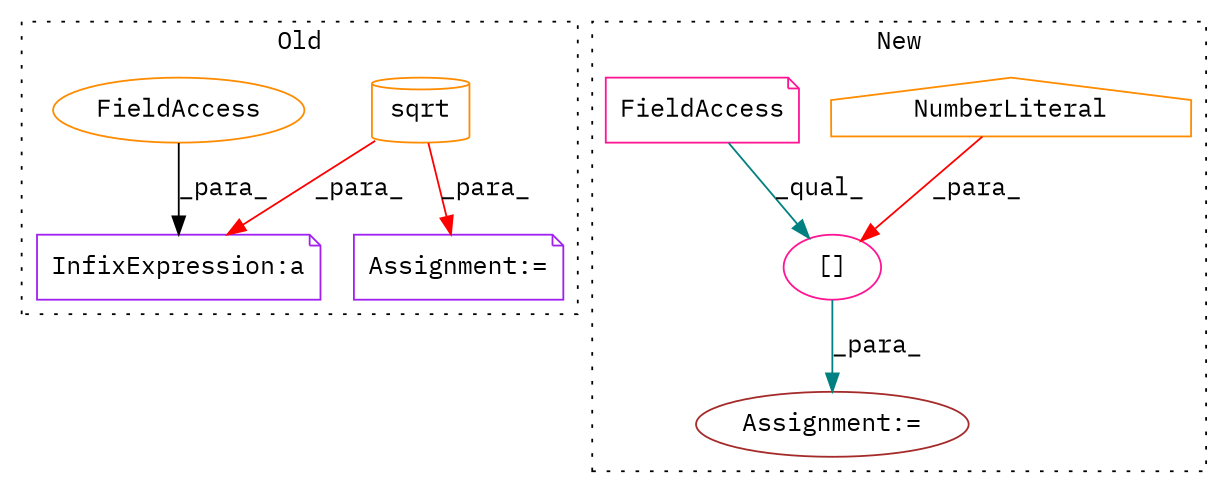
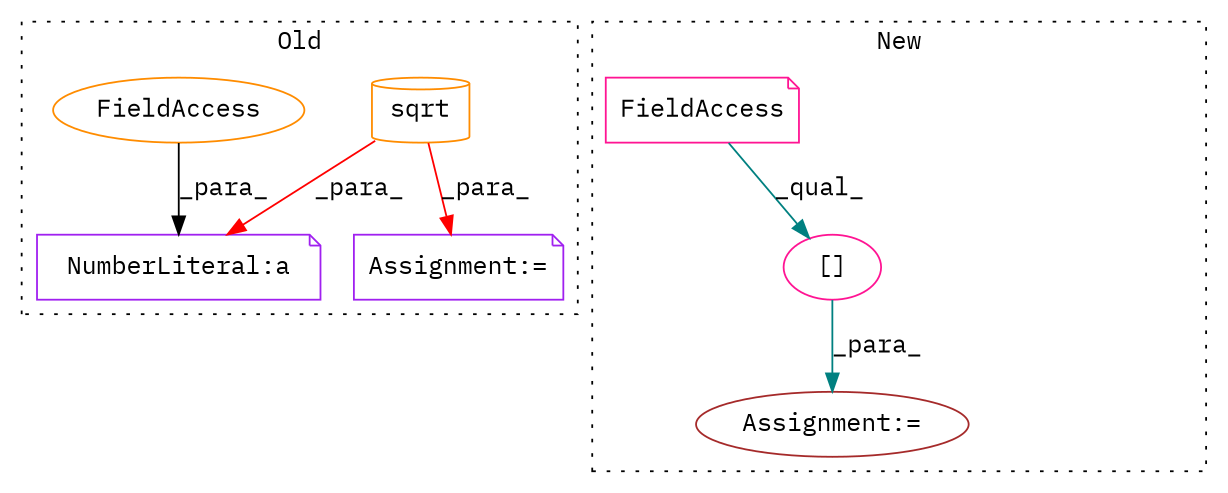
  digraph {
    fontname="IBM Plex Mono"
    node [a=7 color=darkorange fontname="IBM Plex Mono" l=1 shape=note]
    edge [color=red fontname="IBM Plex Mono"]
    n1 [a=32 l="5,1" label=sqrt s="2264,2276" shape=cylinder]
    n2 [color=purple label="Assignment:=" s=2263]
-   n3 [a=27 color=purple l=3 label="InfixExpression:a" s=2193]
+   n3 [a=27 color=purple l=3 label="NumberLiteral:a" s=2193]
    n4 [a=22 l=2 label=FieldAccess s=2196 shape=ellipse]
    n5 [a=2 color=deeppink l="22,1" label="[]" s="2410,2433" shape=ellipse]
    n6 [color=brown label="Assignment:=" s=2409 shape=ellipse]
-   n7 [a=34 label=NumberLiteral s=2432 shape=house]
    n8 [a=22 color=deeppink l=21 label=FieldAccess s=2410]
    subgraph cluster_1 {
      label=Old
      style=dotted
      n1
      n2
      n3
      n4
    }
    subgraph cluster_2 {
      label=New
      style=dotted
      n5
      n6
-     n7
      n8
    }
    n1 -> n2 [label=_para_]
    n1 -> n3 [label=_para_]
    n4 -> n3 [color=black label=_para_]
    n5 -> n6 [color=teal label=_para_]
-   n7 -> n5 [label=_para_]
    n8 -> n5 [color=teal label=_qual_]
  }
